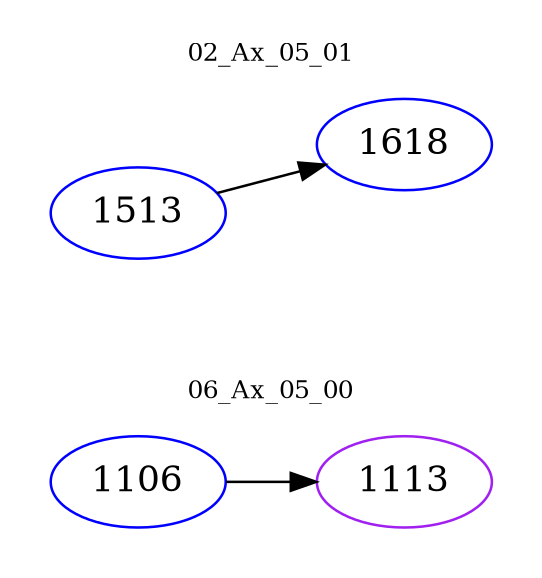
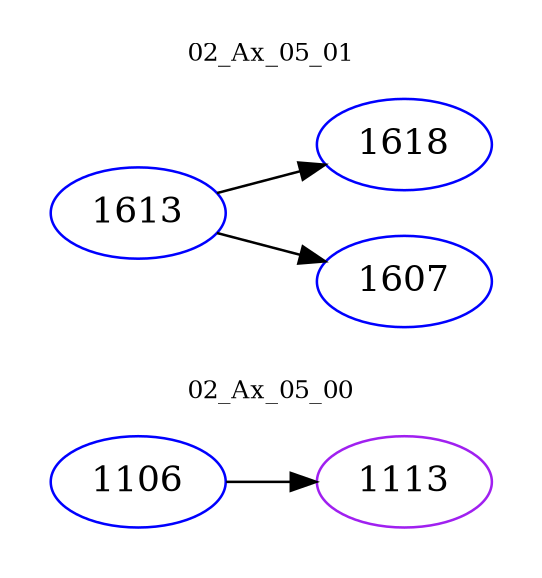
  digraph {
    rankdir=LR
    node [color=blue]
    edge [color=black]
    n1 [label=1106]
    n2 [color=purple label=1113]
-   n3 [label=1513]
+   n3 [label=1613]
+   n4 [label=1607]
    n5 [label=1618]
    subgraph cluster_1 {
      color=white
      fontsize=10
-     label="06_Ax_05_00"
+     label="02_Ax_05_00"
      n1
      n2
    }
    subgraph cluster_2 {
      color=white
      fontsize=10
      label="02_Ax_05_01"
      n3
+     n4
      n5
    }
    n1 -> n2
+   n3 -> n4
    n3 -> n5
  }
